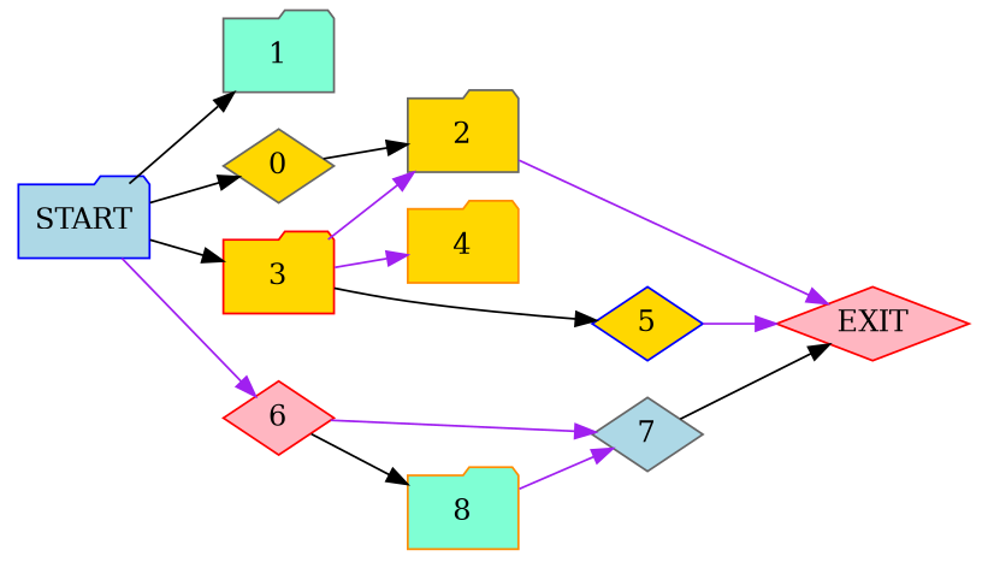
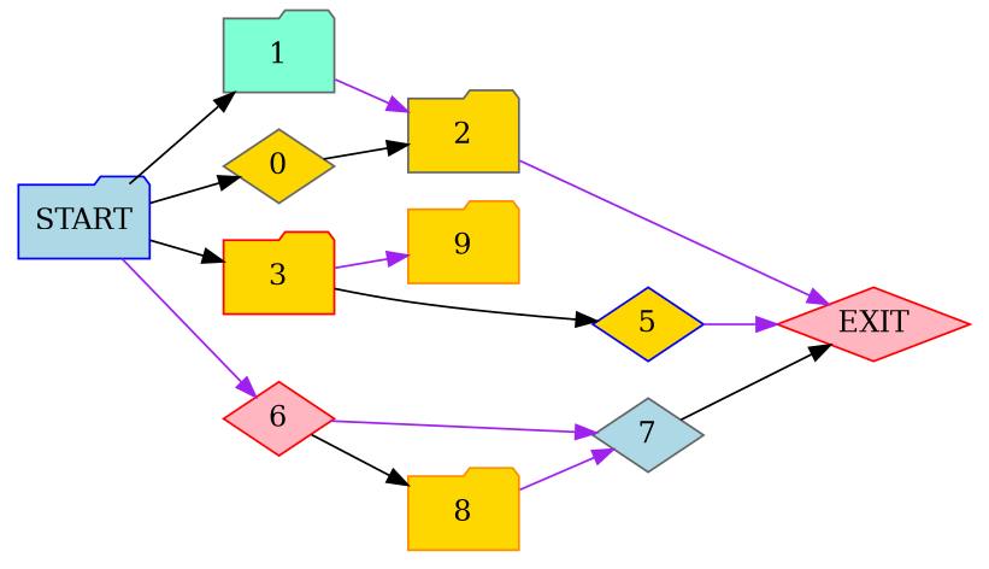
  digraph {
    rankdir=LR
    node [color=gray40 fillcolor=gold shape=folder style=filled]
    edge [color=black]
    n1 [color=blue fillcolor=lightblue label=START]
    1 [fillcolor=aquamarine]
    3 [color=red]
    6 [color=red fillcolor=lightpink shape=diamond]
    n5 [label=0 shape=diamond]
    2
-   4 [color=darkorange]
+   4 [color=darkorange label=9]
    5 [color=blue shape=diamond]
    7 [fillcolor=lightblue shape=diamond]
-   8 [color=darkorange fillcolor=aquamarine]
+   8 [color=darkorange]
    n11 [color=red fillcolor=lightpink label=EXIT shape=diamond]
    n1 -> 1
    n1 -> 3
    n1 -> 6 [color=purple]
    n1 -> n5
-   3 -> 2 [color=purple]
+   1 -> 2 [color=purple]
    3 -> 4 [color=purple]
    3 -> 5
    6 -> 7 [color=purple]
    6 -> 8
    n5 -> 2
    2 -> n11 [color=purple]
    5 -> n11 [color=purple]
    7 -> n11
    8 -> 7 [color=purple]
  }
